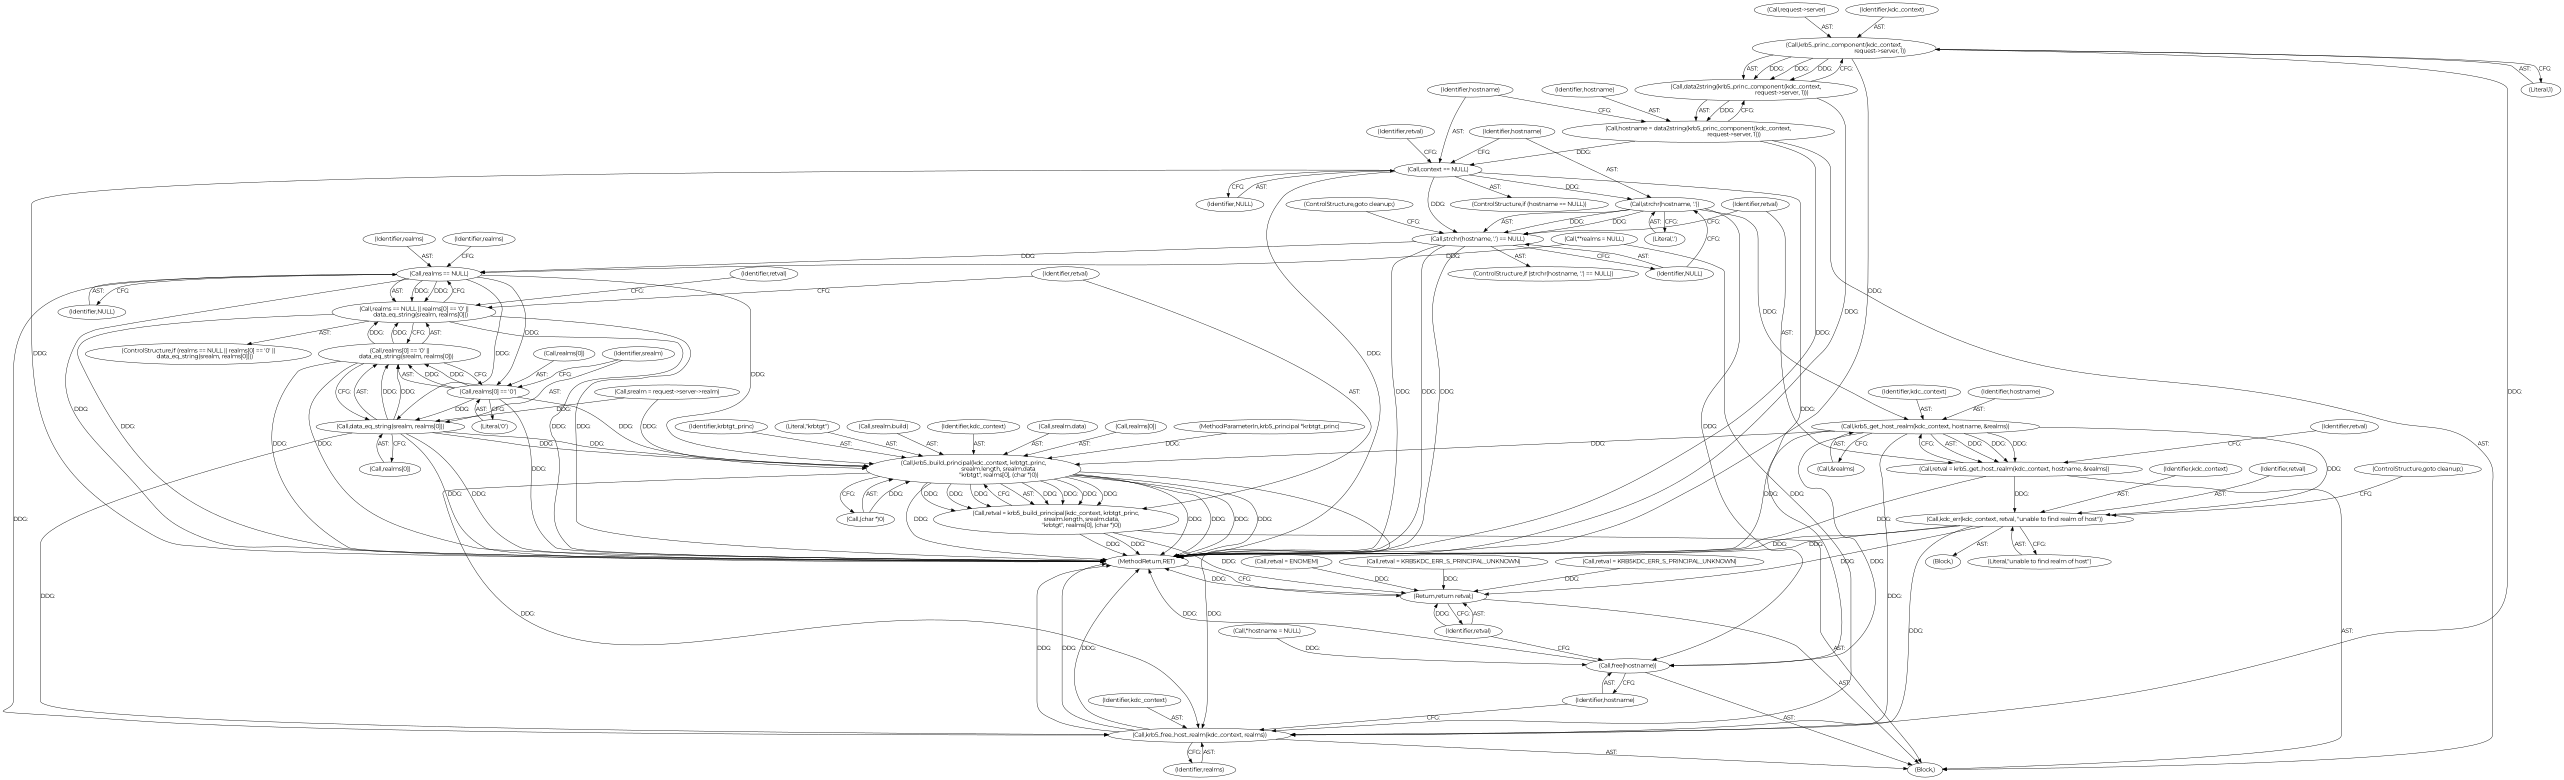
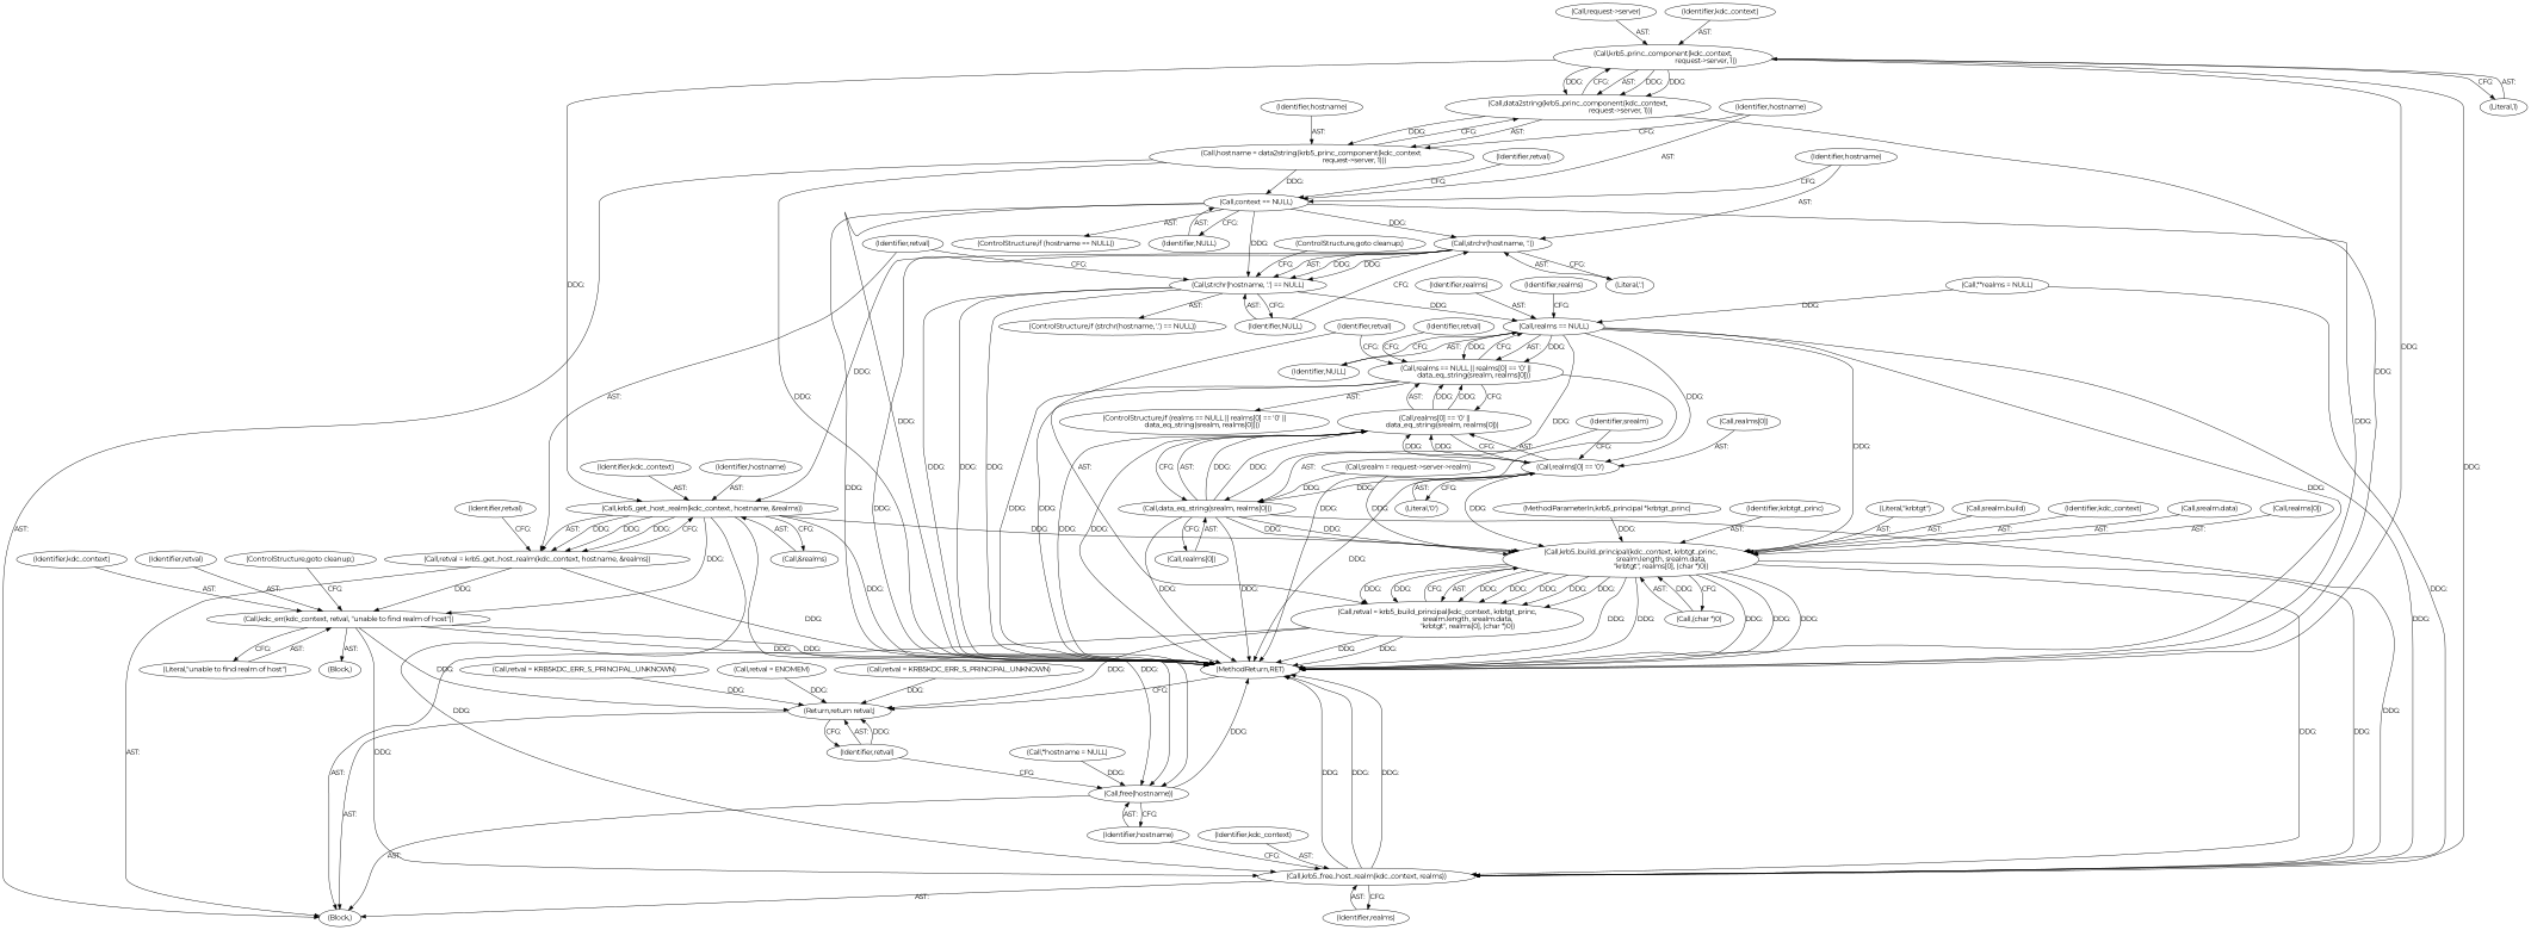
  digraph {
    fontname=Montserrat
    node [fontname=Montserrat]
    edge [fontname=Montserrat]
    n1 [label="(Call,strchr(hostname, '.'))"]
    n2 [label="(Call,strchr(hostname, '.') == NULL)"]
    n3 [label="(Call,krb5_get_host_realm(kdc_context, hostname, &realms))"]
    n4 [label="(Call,free(hostname))"]
    n5 [label="(Literal,'.')"]
    n6 [label="(MethodReturn,RET)"]
    n7 [label="(Call,realms == NULL)"]
    n8 [label="(ControlStructure,if (strchr(hostname, '.') == NULL))"]
    n9 [label="(Identifier,NULL)"]
    n10 [label="(Call,krb5_free_host_realm(kdc_context, realms))"]
    n11 [label="(Call,krb5_build_principal(kdc_context, krbtgt_princ,\n                                  srealm.length, srealm.data,\n                                  \"krbtgt\", realms[0], (char *)0))"]
    n12 [label="(Call,retval = krb5_get_host_realm(kdc_context, hostname, &realms))"]
    n13 [label="(Call,kdc_err(kdc_context, retval, \"unable to find realm of host\"))"]
    n14 [label="(Call,&realms)"]
    n15 [label="(Block,)"]
    n16 [label="(Identifier,hostname)"]
    n17 [label="(Call,context == NULL)"]
    n18 [label="(ControlStructure,if (hostname == NULL))"]
    n19 [label="(Identifier,NULL)"]
    n20 [label="(Return,return retval;)"]
    n21 [label="(Call,hostname = data2string(krb5_princ_component(kdc_context,\n                                                request->server, 1)))"]
    n22 [label="(Call,data2string(krb5_princ_component(kdc_context,\n                                                request->server, 1)))"]
    n23 [label="(Call,krb5_princ_component(kdc_context,\n                                                request->server, 1))"]
    n24 [label="(Literal,1)"]
    n25 [label="(Identifier,realms)"]
    n26 [label="(Call,realms == NULL || realms[0] == '\0' ||\n         data_eq_string(srealm, realms[0]))"]
    n27 [label="(Call,realms[0] == '\0')"]
    n28 [label="(Call,data_eq_string(srealm, realms[0]))"]
    n29 [label="(Identifier,NULL)"]
    n30 [label="(Call,realms[0] == '\0' ||\n         data_eq_string(srealm, realms[0]))"]
    n31 [label="(ControlStructure,if (realms == NULL || realms[0] == '\0' ||\n         data_eq_string(srealm, realms[0])))"]
    n32 [label="(Literal,'\0')"]
    n33 [label="(Call,realms[0])"]
    n34 [label="(Call,retval = krb5_build_principal(kdc_context, krbtgt_princ,\n                                  srealm.length, srealm.data,\n                                  \"krbtgt\", realms[0], (char *)0))"]
    n35 [label="(Call,(char *)0)"]
    n36 [label="(Identifier,retval)"]
    n37 [label="(Literal,\"unable to find realm of host\")"]
    n38 [label="(Block,)"]
    n39 [label="(Identifier,hostname)"]
    n40 [label="(Call,realms[0])"]
    n41 [label="(Identifier,kdc_context)"]
    n42 [label="(Identifier,kdc_context)"]
    n43 [label="(Identifier,hostname)"]
    n44 [label="(Identifier,realms)"]
    n45 [label="(Identifier,krbtgt_princ)"]
    n46 [label="(Identifier,retval)"]
    n47 [label="(Call,request->server)"]
    n48 [label="(Call,retval = ENOMEM)"]
    n49 [label="(Identifier,srealm)"]
    n50 [label="(Identifier,hostname)"]
    n51 [label="(Identifier,retval)"]
    n52 [label="(Literal,\"krbtgt\")"]
    n53 [label="(Identifier,kdc_context)"]
    n54 [label="(Call,retval = KRB5KDC_ERR_S_PRINCIPAL_UNKNOWN)"]
    n55 [label="(Identifier,kdc_context)"]
    n56 [label="(Identifier,hostname)"]
    n57 [label="(Call,srealm.build)"]
    n58 [label="(Call,srealm = request->server->realm)"]
    n59 [label="(Call,srealm.data)"]
    n60 [label="(Call,**realms = NULL)"]
    n61 [label="(Identifier,kdc_context)"]
    n62 [label="(Call,realms[0])"]
    n63 [label="(Identifier,retval)"]
    n64 [label="(Identifier,retval)"]
    n65 [label="(Identifier,realms)"]
    n66 [label="(Call,retval = KRB5KDC_ERR_S_PRINCIPAL_UNKNOWN)"]
    n67 [label="(Identifier,retval)"]
    n68 [label="(Identifier,retval)"]
    n69 [label="(ControlStructure,goto cleanup;)"]
    n70 [label="(MethodParameterIn,krb5_principal *krbtgt_princ)"]
    n71 [label="(ControlStructure,goto cleanup;)"]
    n72 [label="(Call,*hostname = NULL)"]
    n1 -> n2 [label="AST: "]
    n1 -> n2 [label="DDG: "]
    n1 -> n2 [label="DDG: "]
    n1 -> n3 [label="DDG: "]
    n1 -> n4 [label="DDG: "]
    n1 -> n5 [label="CFG: "]
    n2 -> n6 [label="DDG: "]
    n2 -> n6 [label="DDG: "]
    n2 -> n6 [label="DDG: "]
    n2 -> n7 [label="DDG: "]
    n2 -> n8 [label="AST: "]
    n2 -> n9 [label="CFG: "]
    n3 -> n4 [label="DDG: "]
    n3 -> n6 [label="DDG: "]
    n3 -> n10 [label="DDG: "]
    n3 -> n11 [label="DDG: "]
    n3 -> n12 [label="AST: "]
    n3 -> n12 [label="DDG: "]
    n3 -> n12 [label="DDG: "]
    n3 -> n12 [label="DDG: "]
    n3 -> n13 [label="DDG: "]
    n3 -> n14 [label="CFG: "]
    n4 -> n6 [label="DDG: "]
    n4 -> n15 [label="AST: "]
    n4 -> n16 [label="CFG: "]
    n5 -> n1 [label="AST: "]
    n6 -> n20 [label="CFG: "]
    n7 -> n6 [label="DDG: "]
    n7 -> n10 [label="DDG: "]
    n7 -> n11 [label="DDG: "]
    n7 -> n26 [label="AST: "]
    n7 -> n26 [label="DDG: "]
    n7 -> n26 [label="DDG: "]
    n7 -> n27 [label="DDG: "]
    n7 -> n28 [label="DDG: "]
    n7 -> n29 [label="CFG: "]
    n9 -> n1 [label="CFG: "]
    n9 -> n2 [label="AST: "]
    n10 -> n6 [label="DDG: "]
    n10 -> n6 [label="DDG: "]
    n10 -> n6 [label="DDG: "]
    n10 -> n15 [label="AST: "]
    n10 -> n25 [label="CFG: "]
    n11 -> n6 [label="DDG: "]
    n11 -> n6 [label="DDG: "]
    n11 -> n6 [label="DDG: "]
    n11 -> n6 [label="DDG: "]
    n11 -> n6 [label="DDG: "]
    n11 -> n10 [label="DDG: "]
    n11 -> n10 [label="DDG: "]
    n11 -> n34 [label="AST: "]
    n11 -> n34 [label="DDG: "]
    n11 -> n34 [label="DDG: "]
    n11 -> n34 [label="DDG: "]
    n11 -> n34 [label="DDG: "]
    n11 -> n34 [label="DDG: "]
    n11 -> n34 [label="DDG: "]
    n11 -> n34 [label="DDG: "]
    n11 -> n35 [label="CFG: "]
    n12 -> n3 [label="CFG: "]
    n12 -> n6 [label="DDG: "]
    n12 -> n13 [label="DDG: "]
    n12 -> n15 [label="AST: "]
    n13 -> n6 [label="DDG: "]
    n13 -> n6 [label="DDG: "]
    n13 -> n10 [label="DDG: "]
    n13 -> n20 [label="DDG: "]
    n13 -> n37 [label="CFG: "]
    n13 -> n38 [label="AST: "]
    n14 -> n3 [label="AST: "]
    n16 -> n4 [label="AST: "]
    n16 -> n10 [label="CFG: "]
    n17 -> n1 [label="DDG: "]
    n17 -> n2 [label="DDG: "]
    n17 -> n4 [label="DDG: "]
    n17 -> n6 [label="DDG: "]
    n17 -> n6 [label="DDG: "]
    n17 -> n18 [label="AST: "]
    n17 -> n19 [label="CFG: "]
    n19 -> n17 [label="AST: "]
-   n20 -> n6 [label="DDG: "]
    n20 -> n15 [label="AST: "]
    n20 -> n36 [label="CFG: "]
    n21 -> n6 [label="DDG: "]
    n21 -> n15 [label="AST: "]
    n21 -> n17 [label="DDG: "]
    n21 -> n22 [label="CFG: "]
    n22 -> n6 [label="DDG: "]
    n22 -> n21 [label="AST: "]
    n22 -> n21 [label="DDG: "]
    n22 -> n23 [label="CFG: "]
+   n23 -> n3 [label="DDG: "]
    n23 -> n6 [label="DDG: "]
    n23 -> n10 [label="DDG: "]
    n23 -> n22 [label="AST: "]
    n23 -> n22 [label="DDG: "]
    n23 -> n22 [label="DDG: "]
    n23 -> n22 [label="DDG: "]
    n23 -> n24 [label="CFG: "]
    n24 -> n23 [label="AST: "]
    n25 -> n10 [label="AST: "]
    n26 -> n6 [label="DDG: "]
    n26 -> n6 [label="DDG: "]
    n26 -> n6 [label="DDG: "]
    n26 -> n7 [label="CFG: "]
    n26 -> n30 [label="CFG: "]
    n26 -> n31 [label="AST: "]
    n27 -> n6 [label="DDG: "]
    n27 -> n11 [label="DDG: "]
    n27 -> n28 [label="DDG: "]
    n27 -> n30 [label="AST: "]
    n27 -> n30 [label="DDG: "]
    n27 -> n30 [label="DDG: "]
    n27 -> n32 [label="CFG: "]
    n28 -> n6 [label="DDG: "]
    n28 -> n6 [label="DDG: "]
    n28 -> n10 [label="DDG: "]
    n28 -> n11 [label="DDG: "]
    n28 -> n11 [label="DDG: "]
    n28 -> n30 [label="AST: "]
    n28 -> n30 [label="DDG: "]
    n28 -> n30 [label="DDG: "]
    n28 -> n33 [label="CFG: "]
    n29 -> n7 [label="AST: "]
    n30 -> n6 [label="DDG: "]
    n30 -> n6 [label="DDG: "]
    n30 -> n26 [label="AST: "]
    n30 -> n26 [label="DDG: "]
    n30 -> n26 [label="DDG: "]
    n30 -> n27 [label="CFG: "]
    n30 -> n28 [label="CFG: "]
    n32 -> n27 [label="AST: "]
    n33 -> n28 [label="AST: "]
    n34 -> n6 [label="DDG: "]
    n34 -> n6 [label="DDG: "]
    n34 -> n11 [label="CFG: "]
    n34 -> n15 [label="AST: "]
    n34 -> n20 [label="DDG: "]
    n35 -> n11 [label="AST: "]
    n35 -> n11 [label="DDG: "]
    n36 -> n4 [label="CFG: "]
    n36 -> n20 [label="AST: "]
    n36 -> n20 [label="DDG: "]
    n37 -> n13 [label="AST: "]
    n39 -> n17 [label="AST: "]
    n39 -> n21 [label="CFG: "]
    n40 -> n27 [label="AST: "]
    n41 -> n3 [label="AST: "]
    n42 -> n11 [label="AST: "]
    n43 -> n1 [label="AST: "]
    n43 -> n17 [label="CFG: "]
    n44 -> n7 [label="CFG: "]
    n45 -> n11 [label="AST: "]
    n46 -> n2 [label="CFG: "]
    n46 -> n12 [label="AST: "]
    n47 -> n23 [label="AST: "]
    n48 -> n20 [label="DDG: "]
    n49 -> n27 [label="CFG: "]
    n49 -> n28 [label="AST: "]
    n50 -> n3 [label="AST: "]
    n51 -> n17 [label="CFG: "]
    n52 -> n11 [label="AST: "]
    n53 -> n10 [label="AST: "]
    n54 -> n20 [label="DDG: "]
    n55 -> n13 [label="AST: "]
    n56 -> n21 [label="AST: "]
    n57 -> n11 [label="AST: "]
    n58 -> n11 [label="DDG: "]
    n58 -> n28 [label="DDG: "]
    n59 -> n11 [label="AST: "]
    n60 -> n7 [label="DDG: "]
    n60 -> n10 [label="DDG: "]
    n61 -> n23 [label="AST: "]
    n62 -> n11 [label="AST: "]
    n63 -> n12 [label="CFG: "]
    n64 -> n26 [label="CFG: "]
    n64 -> n34 [label="AST: "]
    n65 -> n7 [label="AST: "]
    n66 -> n20 [label="DDG: "]
    n67 -> n26 [label="CFG: "]
    n68 -> n13 [label="AST: "]
    n69 -> n13 [label="CFG: "]
    n70 -> n11 [label="DDG: "]
    n71 -> n2 [label="CFG: "]
    n72 -> n4 [label="DDG: "]
  }
